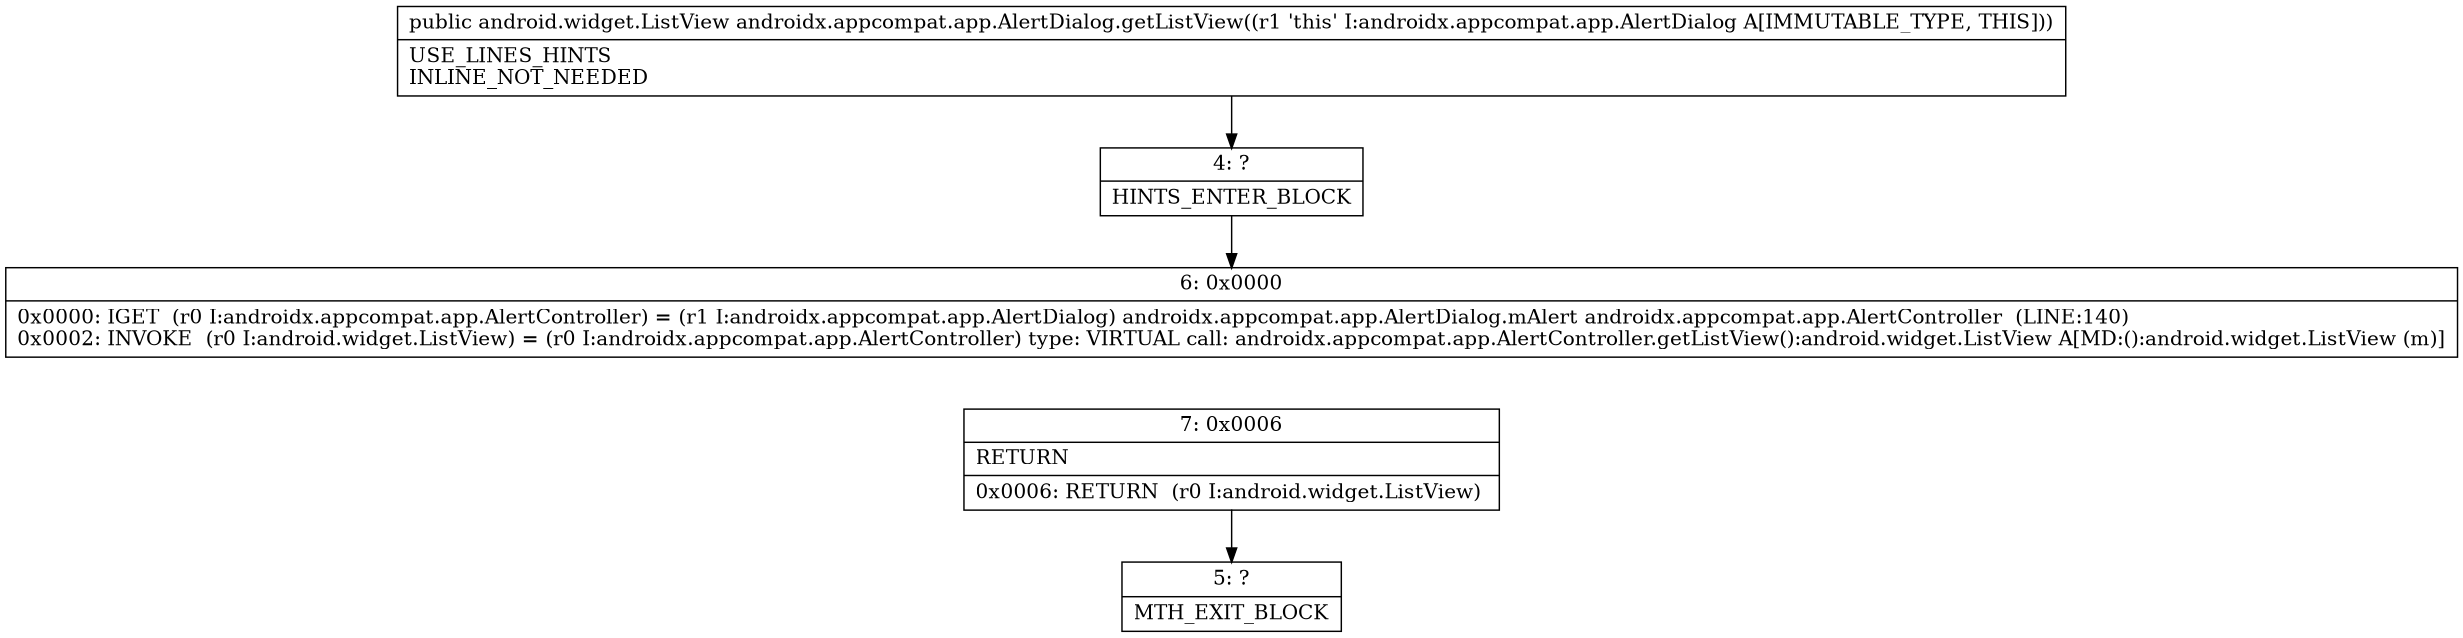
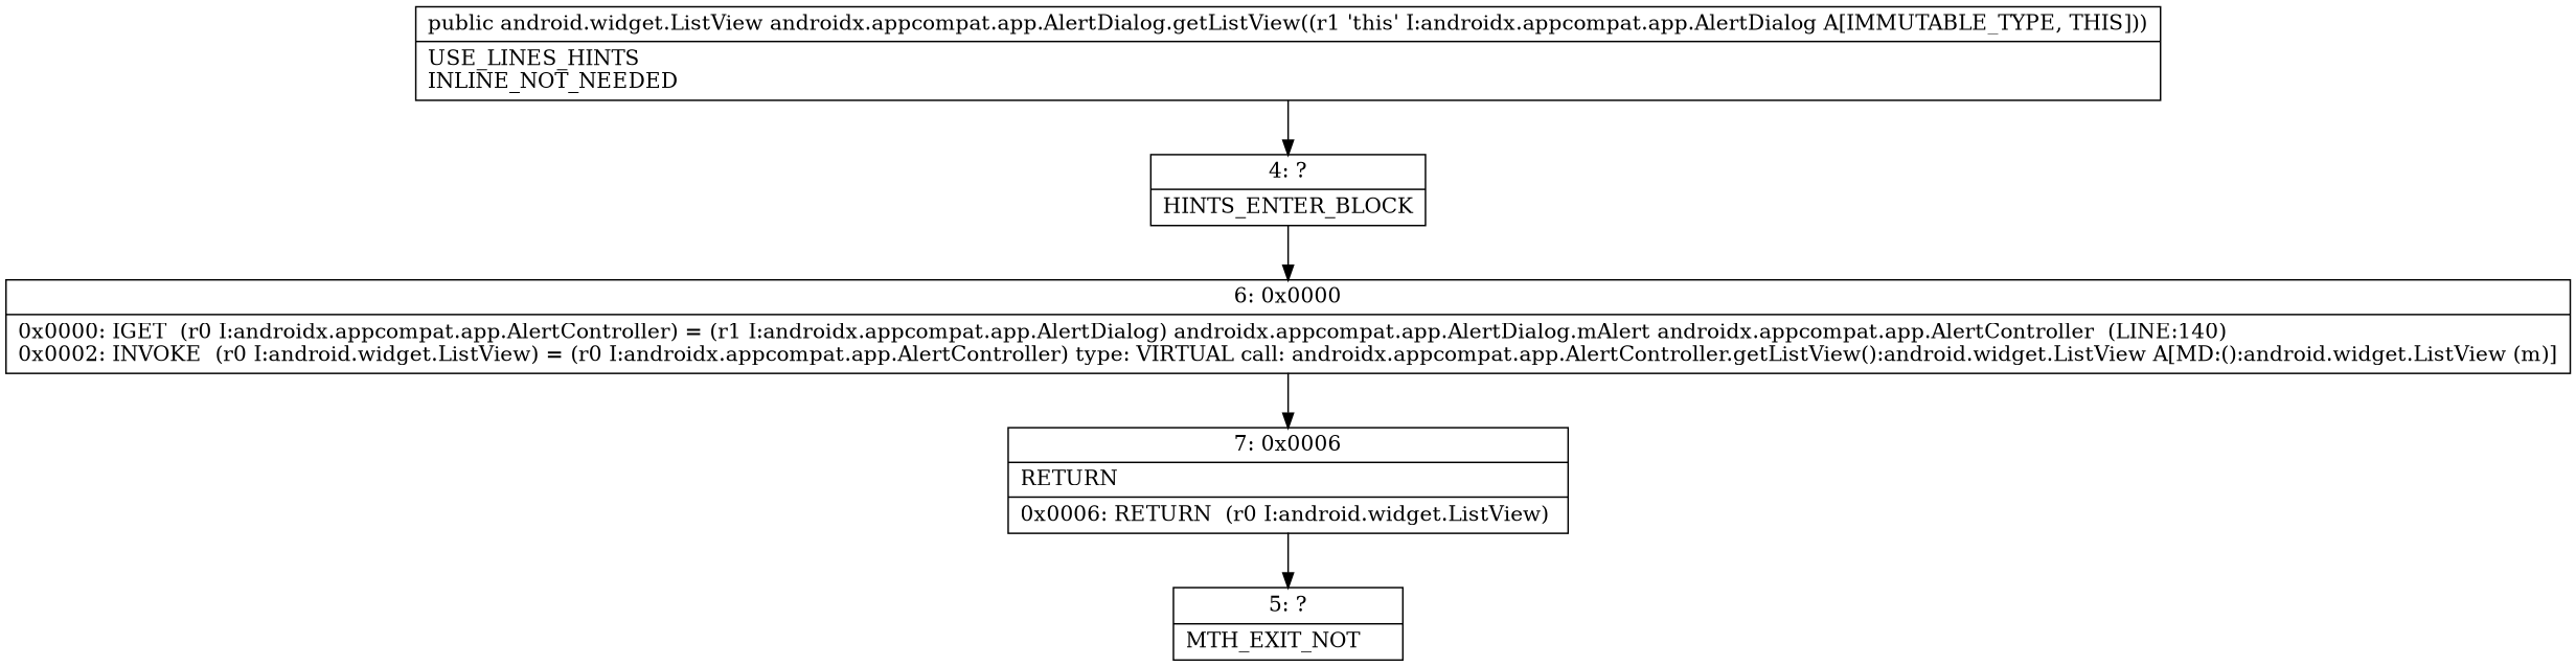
  digraph {
    node [shape=record]
    n1 [label="{4\:\ ?|HINTS_ENTER_BLOCK\l}"]
    n2 [label="{6\:\ 0x0000|0x0000: IGET  (r0 I:androidx.appcompat.app.AlertController) = (r1 I:androidx.appcompat.app.AlertDialog) androidx.appcompat.app.AlertDialog.mAlert androidx.appcompat.app.AlertController  (LINE:140)\l0x0002: INVOKE  (r0 I:android.widget.ListView) = (r0 I:androidx.appcompat.app.AlertController) type: VIRTUAL call: androidx.appcompat.app.AlertController.getListView():android.widget.ListView A[MD:():android.widget.ListView (m)]\l}"]
    n3 [label="{7\:\ 0x0006|RETURN\l|0x0006: RETURN  (r0 I:android.widget.ListView) \l}"]
-   n4 [label="{5\:\ ?|MTH_EXIT_BLOCK\l}"]
+   n4 [label="{5\:\ ?|MTH_EXIT_NOT\l}"]
    n5 [label="{public android.widget.ListView androidx.appcompat.app.AlertDialog.getListView((r1 'this' I:androidx.appcompat.app.AlertDialog A[IMMUTABLE_TYPE, THIS]))  | USE_LINES_HINTS\lINLINE_NOT_NEEDED\l}"]
    n1 -> n2
+   n2 -> n3
    n3 -> n4
    n5 -> n1
  }
